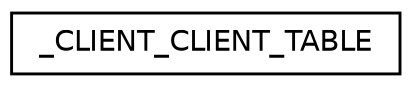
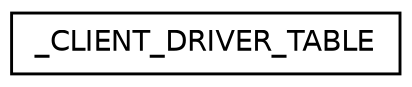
  digraph {
    rankdir=LR
-   n1 [color=black fillcolor=white fontname=Helvetica fontsize=10 height=0.2 label=_CLIENT_CLIENT_TABLE shape=record style=filled width=0.4]
+   n1 [color=black fillcolor=white fontname=Helvetica fontsize=10 height=0.2 label=_CLIENT_DRIVER_TABLE shape=record style=filled width=0.4]
  }
